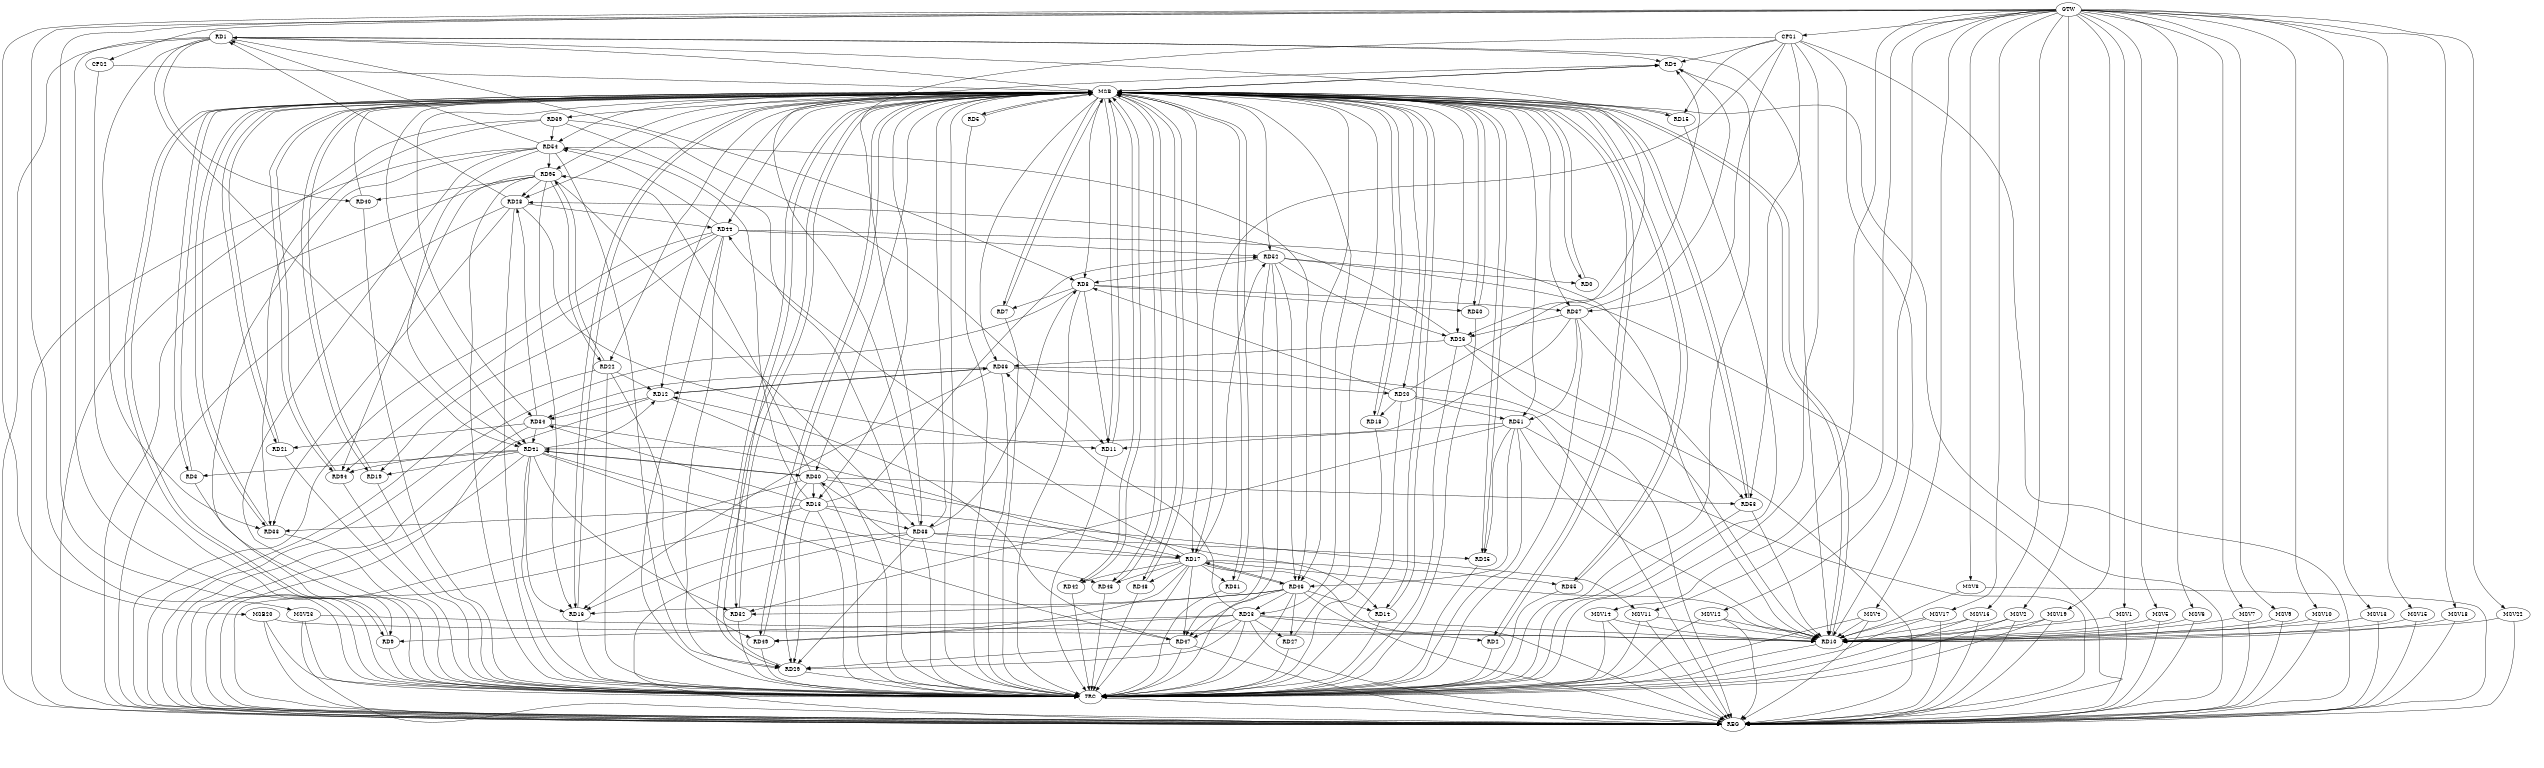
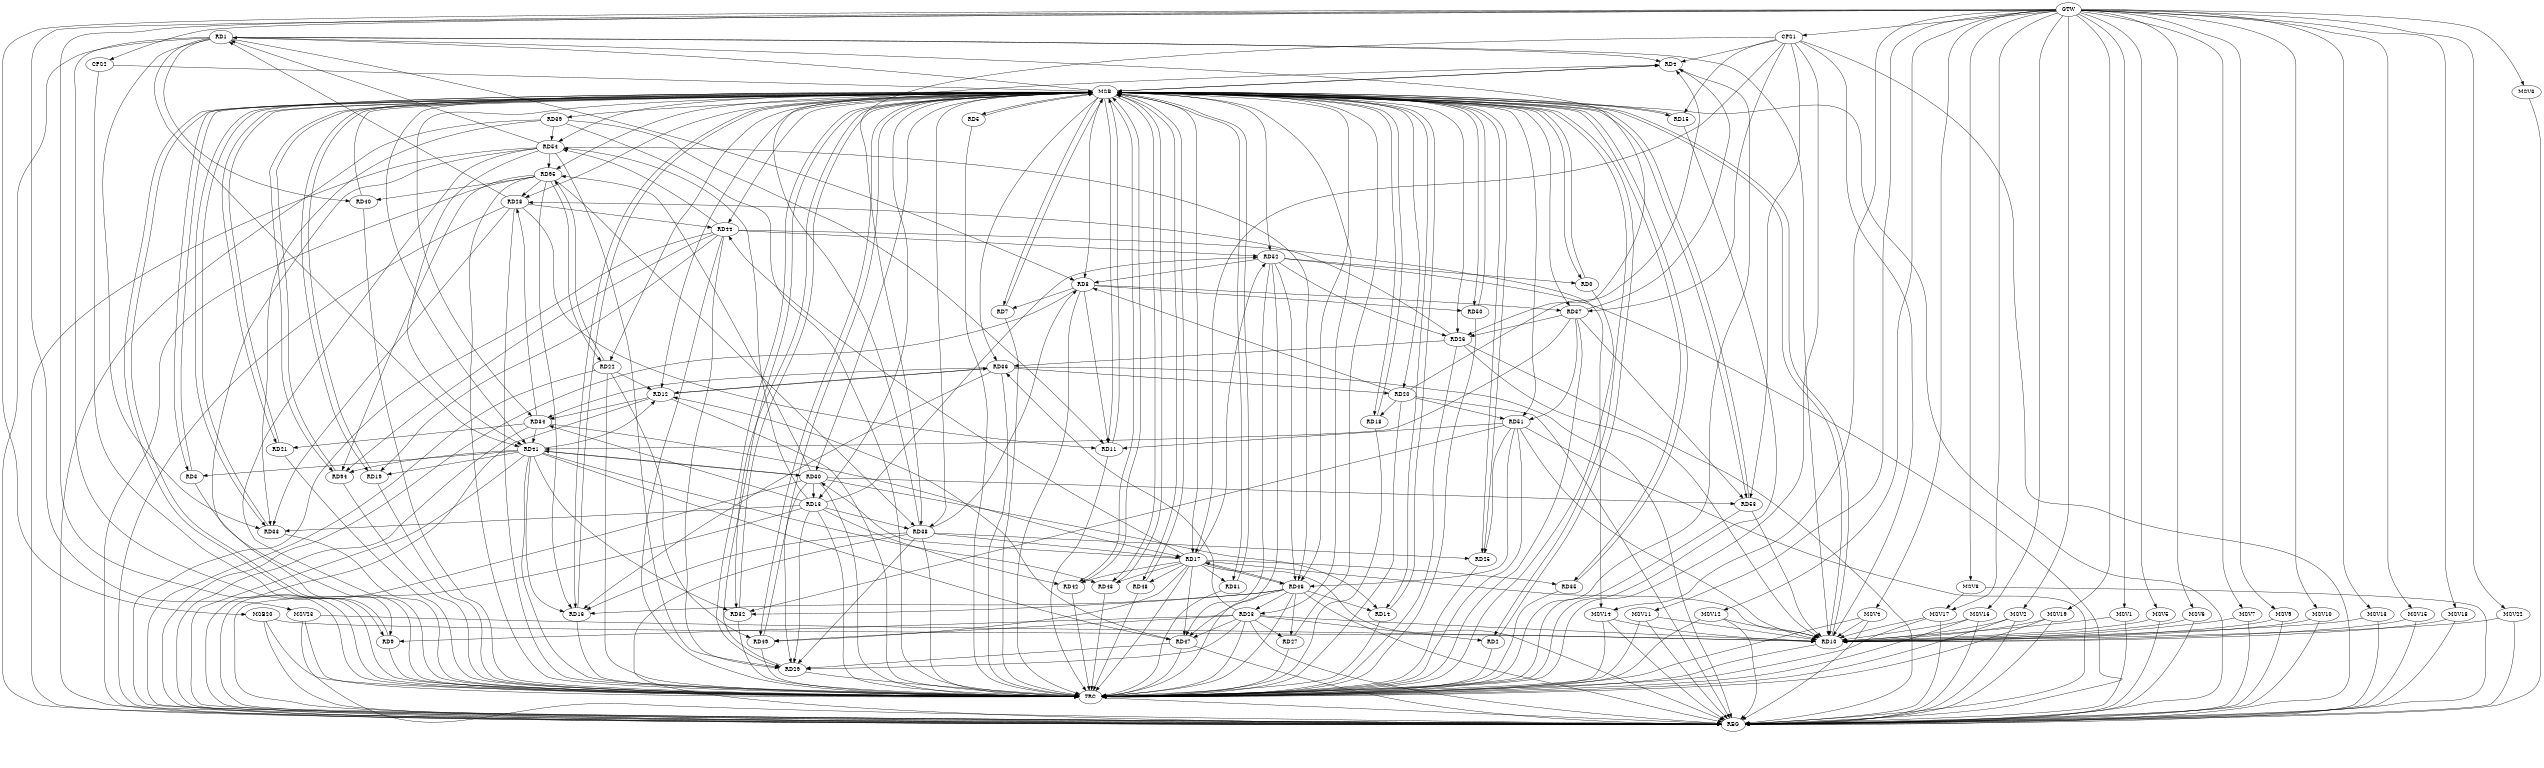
  strict digraph {
    n1 [label=RD1]
    n2 [label=RD4]
    n3 [label=RD8]
    n4 [label=RD10]
    n5 [label=RD26]
    n6 [label=RD33]
    n7 [label=RD40]
    n8 [label=RD41]
    n9 [label=REG]
    n10 [label=TRC]
    n11 [label=MSB]
    n12 [label=RD7]
    n13 [label=RD11]
    n14 [label=RD37]
    n15 [label=RD50]
    n16 [label=RD36]
    n17 [label=RD28]
    n18 [label=RD3]
    n19 [label=RD12]
    n20 [label=RD16]
    n21 [label=RD30]
    n22 [label=RD43]
    n23 [label=RD47]
    n24 [label=RD19]
    n25 [label=RD94]
    n26 [label=RD32]
    n27 [label=RD2]
    n28 [label=RD5]
    n29 [label=RD0]
    n30 [label=RD9]
    n31 [label=RD34]
    n32 [label=RD13]
    n33 [label=RD29]
    n34 [label=RD38]
    n35 [label=RD42]
    n36 [label=RD52]
    n37 [label=RD54]
    n38 [label=RD14]
    n39 [label=RD15]
    n40 [label=RD17]
    n41 [label=RD31]
    n42 [label=RD35]
    n43 [label=RD44]
    n44 [label=RD46]
    n45 [label=RD48]
    n46 [label=RD49]
    n47 [label=RD18]
    n48 [label=RD20]
    n49 [label=RD51]
    n50 [label=RD21]
    n51 [label=RD22]
    n52 [label=RD95]
    n53 [label=RD23]
    n54 [label=RD25]
    n55 [label=RD53]
    n56 [label=RD39]
    n57 [label=RD27]
    n58 [label=CPS1]
    n59 [label=CPS2]
    n60 [label=GTW]
    n61 [label=MSV1]
    n62 [label=MSV2]
+   n63 [label=MSV3]
    n64 [label=MSV4]
    n65 [label=MSV5]
    n66 [label=MSV6]
    n67 [label=MSV7]
    n68 [label=MSV8]
    n69 [label=MSV9]
    n70 [label=MSV10]
    n71 [label=MSV11]
    n72 [label=MSV12]
    n73 [label=MSV13]
    n74 [label=MSV14]
    n75 [label=MSV15]
    n76 [label=MSV16]
    n77 [label=MSV17]
    n78 [label=MSV18]
    n79 [label=MSV19]
    n80 [label=MSB20]
    n81 [label=MSV23]
    n82 [label=MSV22]
    n1 -> n2
    n1 -> n3
    n1 -> n4
    n1 -> n5
    n1 -> n6
    n1 -> n7
    n1 -> n8
    n1 -> n9
    n1 -> n10
    n2 -> n10
    n2 -> n11
    n3 -> n9
    n3 -> n10
    n3 -> n12
    n3 -> n13
    n3 -> n14
    n3 -> n15
    n4 -> n10
    n4 -> n11
    n5 -> n4
    n5 -> n9
    n5 -> n10
    n5 -> n16
    n5 -> n17
    n6 -> n10
    n6 -> n11
    n7 -> n10
    n7 -> n11
    n8 -> n9
    n8 -> n10
    n8 -> n18
    n8 -> n19
    n8 -> n20
    n8 -> n21
    n8 -> n22
    n8 -> n23
    n8 -> n24
    n8 -> n25
    n8 -> n26
    n10 -> n9
    n11 -> n1
    n11 -> n2
    n11 -> n3
    n11 -> n4
    n11 -> n5
    n11 -> n6
    n11 -> n8
    n11 -> n9
    n11 -> n12
    n11 -> n13
    n11 -> n14
    n11 -> n15
    n11 -> n16
    n11 -> n17
    n11 -> n18
    n11 -> n19
    n11 -> n20
    n11 -> n21
    n11 -> n22
    n11 -> n24
    n11 -> n25
    n11 -> n26
    n11 -> n27
    n11 -> n28
    n11 -> n29
    n11 -> n30
    n11 -> n31
    n11 -> n32
    n11 -> n33
    n11 -> n34
    n11 -> n35
    n11 -> n36
    n11 -> n37
    n11 -> n38
    n11 -> n39
    n11 -> n40
    n11 -> n41
    n11 -> n42
    n11 -> n43
    n11 -> n44
    n11 -> n45
    n11 -> n46
    n11 -> n47
    n11 -> n48
    n11 -> n49
    n11 -> n50
    n11 -> n51
    n11 -> n52
    n11 -> n53
    n11 -> n54
    n11 -> n55
    n11 -> n56
    n12 -> n10
    n12 -> n11
    n13 -> n10
    n13 -> n11
    n14 -> n2
    n14 -> n5
    n14 -> n8
    n14 -> n10
    n14 -> n49
    n14 -> n55
    n15 -> n10
    n15 -> n11
    n16 -> n9
    n16 -> n10
    n16 -> n19
    n16 -> n20
    n16 -> n31
    n16 -> n48
    n17 -> n1
    n17 -> n6
    n17 -> n9
    n17 -> n10
    n17 -> n13
    n17 -> n43
    n18 -> n10
    n18 -> n11
    n19 -> n9
    n19 -> n10
    n19 -> n16
    n19 -> n31
    n20 -> n10
    n20 -> n11
    n21 -> n8
    n21 -> n9
    n21 -> n10
    n21 -> n32
    n21 -> n33
    n21 -> n38
    n21 -> n52
    n21 -> n55
    n22 -> n10
    n22 -> n11
    n23 -> n9
    n23 -> n10
    n23 -> n19
    n23 -> n33
    n24 -> n10
    n24 -> n11
    n25 -> n10
    n25 -> n11
    n26 -> n10
    n26 -> n11
    n27 -> n10
    n27 -> n11
    n28 -> n10
    n28 -> n11
-   n11 -> n10
+   n29 -> n10
    n29 -> n11
    n30 -> n10
    n30 -> n11
    n31 -> n8
    n31 -> n9
    n31 -> n17
    n31 -> n40
    n31 -> n50
    n32 -> n6
    n32 -> n9
    n32 -> n10
    n32 -> n31
    n32 -> n33
    n32 -> n34
-   n32 -> n71
+   n32 -> n35
    n32 -> n36
    n32 -> n37
    n33 -> n10
    n33 -> n11
    n34 -> n2
    n34 -> n3
    n34 -> n9
    n34 -> n10
    n34 -> n20
    n34 -> n33
    n34 -> n40
    n34 -> n54
    n35 -> n10
    n35 -> n11
    n36 -> n3
    n36 -> n5
    n36 -> n9
    n36 -> n10
    n36 -> n23
    n36 -> n29
    n36 -> n44
    n37 -> n1
    n37 -> n8
    n37 -> n9
    n37 -> n10
    n37 -> n30
    n37 -> n33
    n37 -> n44
    n37 -> n52
    n38 -> n10
    n38 -> n11
    n39 -> n10
    n39 -> n11
    n40 -> n4
    n40 -> n9
    n40 -> n10
    n40 -> n21
    n40 -> n22
    n40 -> n23
    n40 -> n35
    n40 -> n36
    n40 -> n41
    n40 -> n42
    n40 -> n43
    n40 -> n44
    n40 -> n45
    n40 -> n46
    n41 -> n10
    n41 -> n11
    n42 -> n10
    n42 -> n11
-   n43 -> n4
+   n43 -> n74
    n43 -> n9
    n43 -> n10
    n43 -> n24
    n43 -> n25
    n43 -> n33
    n43 -> n36
    n43 -> n37
    n44 -> n9
    n44 -> n10
    n44 -> n20
    n44 -> n23
    n44 -> n26
    n44 -> n38
    n44 -> n40
    n44 -> n53
    n44 -> n57
    n45 -> n10
    n45 -> n11
    n46 -> n10
    n46 -> n11
    n47 -> n10
    n47 -> n11
    n48 -> n2
    n48 -> n3
    n48 -> n9
    n48 -> n10
    n48 -> n47
    n48 -> n49
    n49 -> n4
    n49 -> n9
    n49 -> n10
    n49 -> n13
    n49 -> n26
    n49 -> n44
    n49 -> n54
    n50 -> n10
    n50 -> n11
    n51 -> n9
    n51 -> n10
    n51 -> n19
    n51 -> n46
    n51 -> n52
    n52 -> n7
    n52 -> n9
    n52 -> n10
    n52 -> n17
    n52 -> n20
    n52 -> n25
    n52 -> n34
    n52 -> n51
    n53 -> n4
    n53 -> n9
    n53 -> n10
    n53 -> n16
    n53 -> n23
    n53 -> n27
    n53 -> n30
    n53 -> n33
    n53 -> n46
    n53 -> n57
    n54 -> n10
    n54 -> n11
    n55 -> n4
    n55 -> n10
    n55 -> n11
    n56 -> n6
    n56 -> n9
    n56 -> n10
    n56 -> n13
    n56 -> n37
    n57 -> n10
    n57 -> n11
    n58 -> n2
    n58 -> n4
    n58 -> n9
    n58 -> n10
    n58 -> n14
    n58 -> n34
    n58 -> n39
    n58 -> n40
    n58 -> n55
    n59 -> n10
    n59 -> n11
    n60 -> n10
    n60 -> n58
    n60 -> n59
    n60 -> n61
    n60 -> n62
+   n60 -> n63
    n60 -> n64
    n60 -> n65
    n60 -> n66
    n60 -> n67
    n60 -> n68
    n60 -> n69
    n60 -> n70
    n60 -> n71
    n60 -> n72
    n60 -> n73
    n60 -> n74
    n60 -> n75
    n60 -> n76
    n60 -> n77
    n60 -> n78
    n60 -> n79
    n60 -> n80
    n60 -> n81
    n60 -> n82
    n61 -> n4
    n61 -> n9
    n62 -> n4
    n62 -> n9
    n62 -> n10
+   n63 -> n9
    n64 -> n4
    n64 -> n9
    n64 -> n10
    n65 -> n4
    n65 -> n9
    n66 -> n4
    n66 -> n9
    n67 -> n4
    n67 -> n9
-   n68 -> n4
+   n68 -> n77
    n68 -> n9
    n69 -> n4
    n69 -> n9
    n70 -> n4
    n70 -> n9
    n71 -> n4
    n71 -> n9
    n71 -> n10
    n72 -> n4
    n72 -> n9
    n72 -> n10
    n73 -> n4
    n73 -> n9
    n74 -> n4
    n74 -> n9
    n74 -> n10
    n75 -> n4
    n75 -> n9
    n76 -> n4
    n76 -> n9
    n76 -> n10
    n77 -> n4
    n77 -> n9
    n77 -> n10
    n78 -> n4
    n78 -> n9
    n79 -> n4
    n79 -> n9
    n79 -> n10
    n80 -> n4
    n80 -> n9
    n80 -> n10
    n81 -> n4
    n81 -> n9
    n81 -> n10
    n82 -> n4
    n82 -> n9
  }
